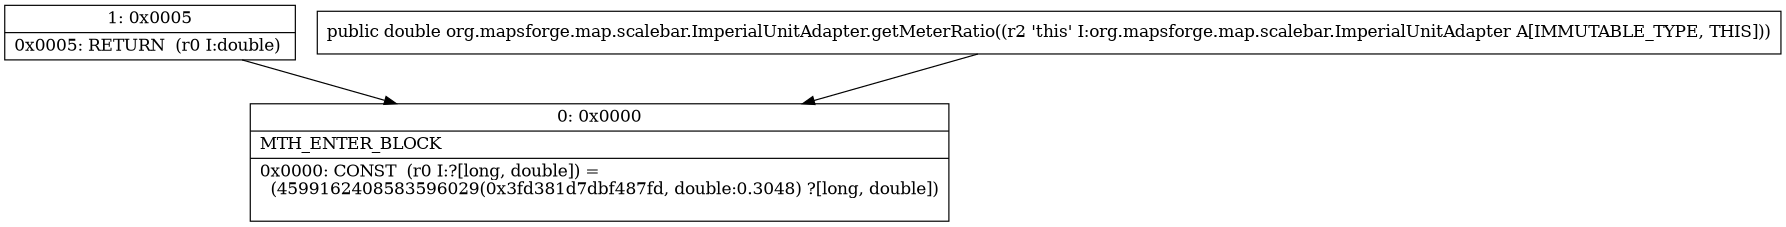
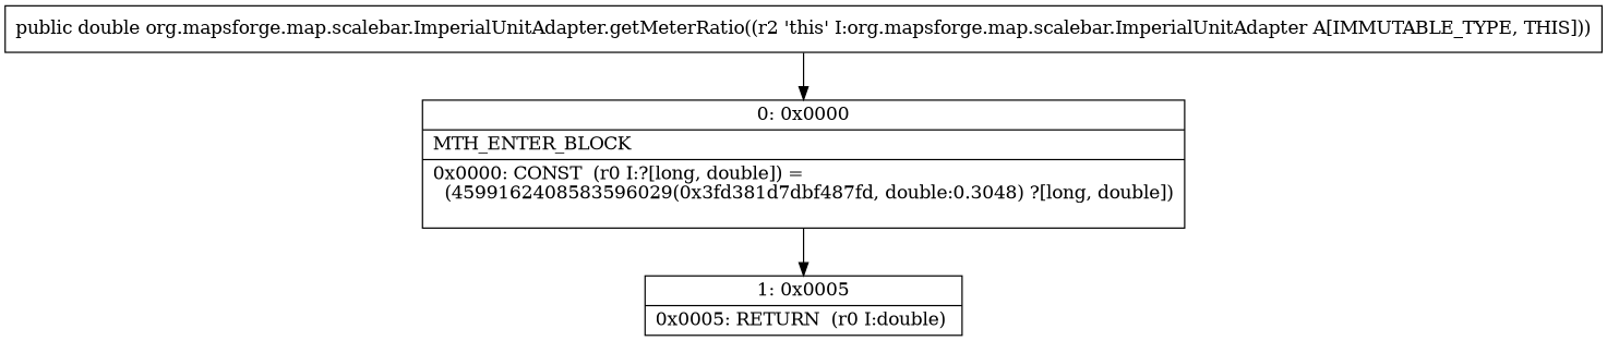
  digraph {
    node [shape=record]
    n1 [label="{0\:\ 0x0000|MTH_ENTER_BLOCK\l|0x0000: CONST  (r0 I:?[long, double]) = \l  (4599162408583596029(0x3fd381d7dbf487fd, double:0.3048) ?[long, double])\l \l}"]
    n2 [label="{1\:\ 0x0005|0x0005: RETURN  (r0 I:double) \l}"]
    n3 [label="{public double org.mapsforge.map.scalebar.ImperialUnitAdapter.getMeterRatio((r2 'this' I:org.mapsforge.map.scalebar.ImperialUnitAdapter A[IMMUTABLE_TYPE, THIS])) }"]
-   n2 -> n1
+   n1 -> n2
    n3 -> n1
  }
